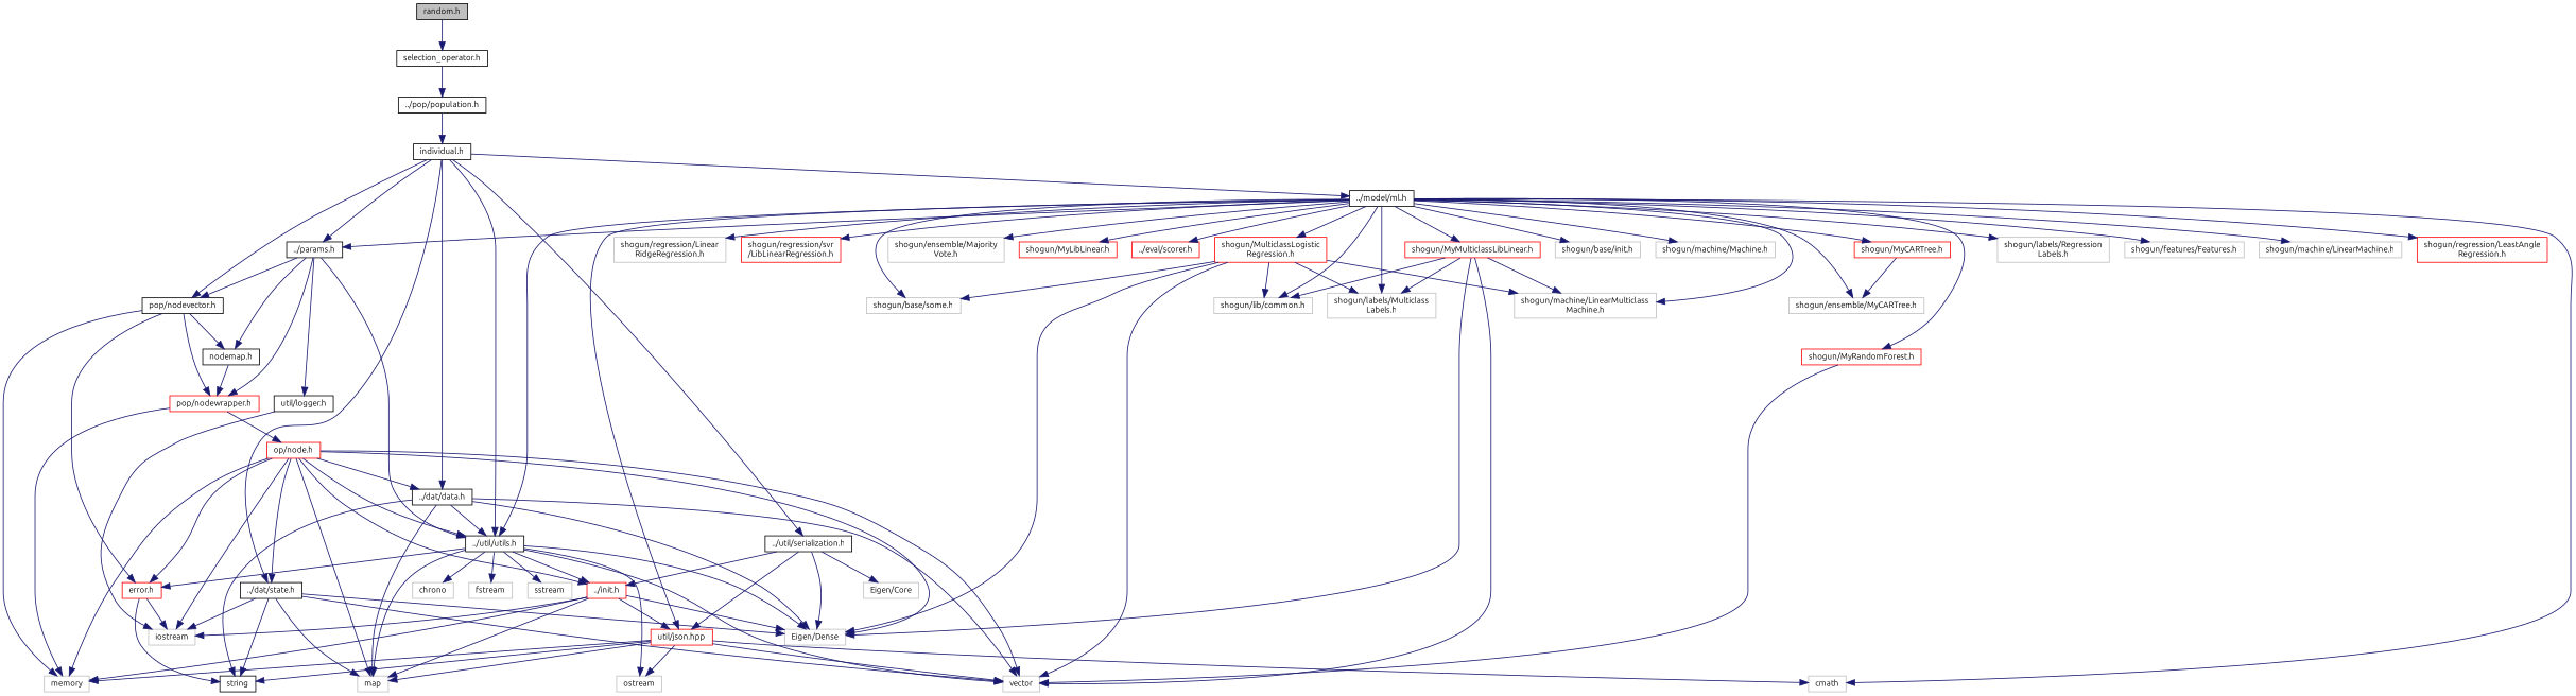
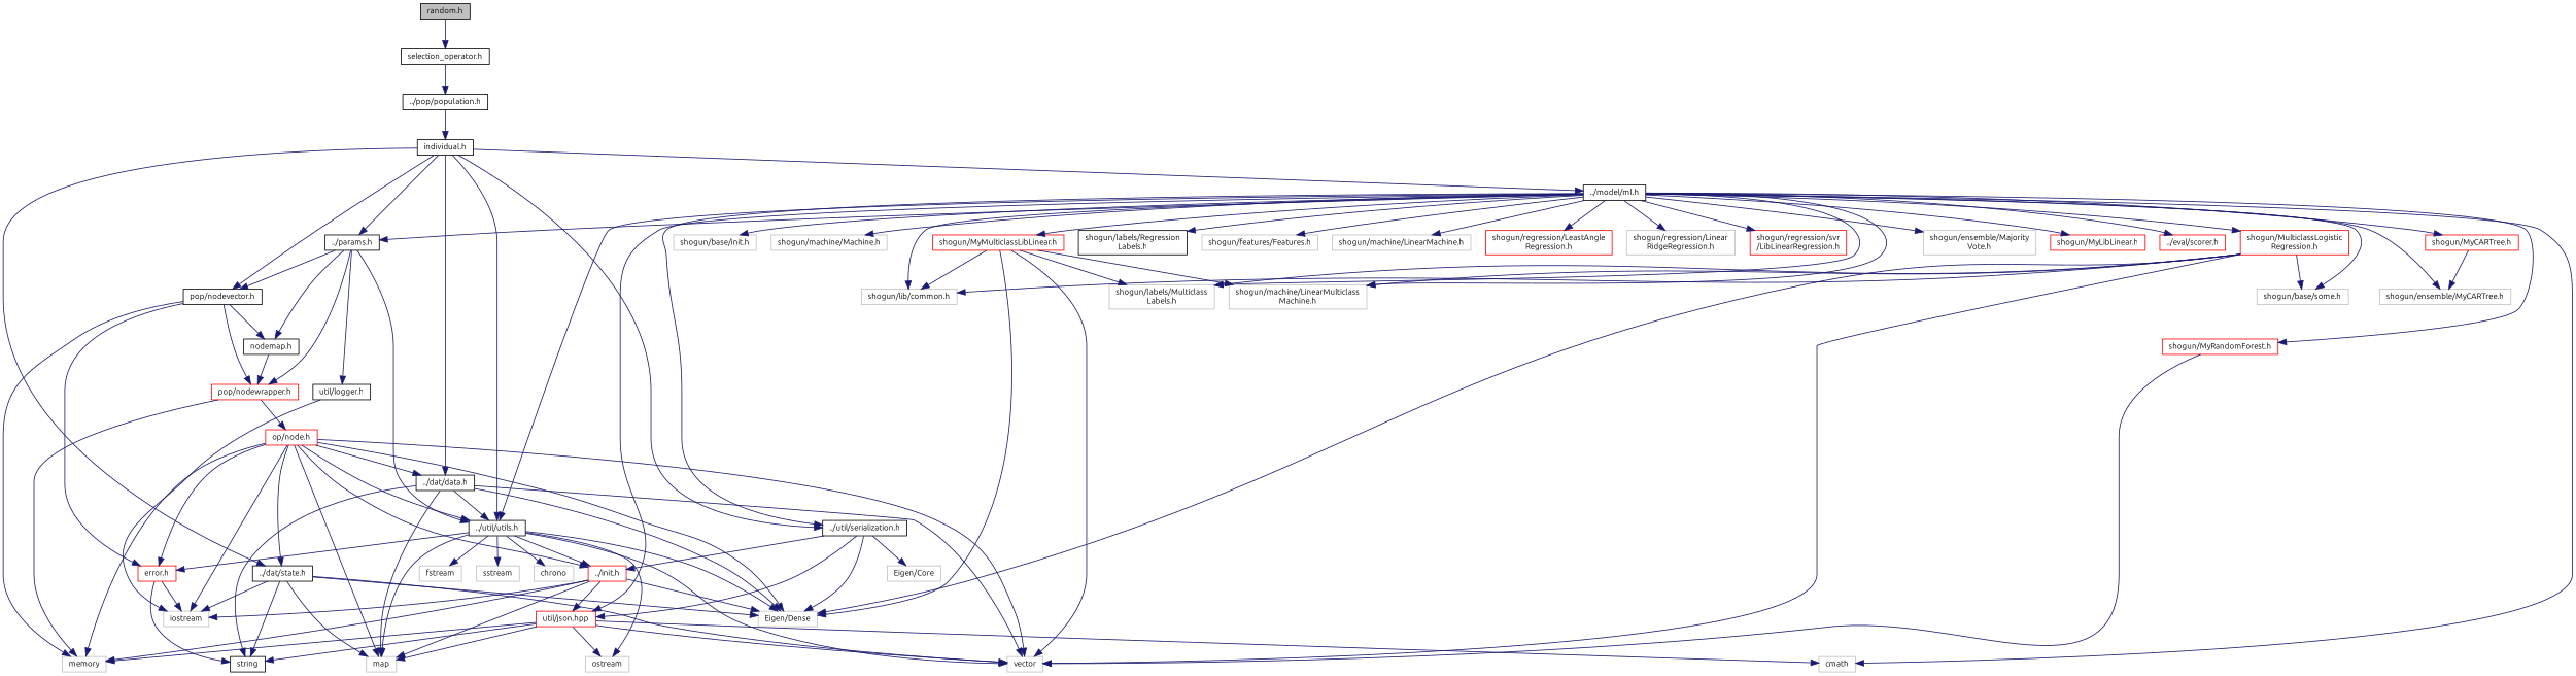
  digraph {
    fontname=Ubuntu
    node [color=grey75 fillcolor=white fontname=Ubuntu fontsize=10 shape=record style=filled]
    edge [color=midnightblue fontname=Ubuntu fontsize=10 labelfontname=Helvetica labelfontsize=10 style=solid]
    n1 [color=black fillcolor=grey75 fontcolor=black height=0.2 label="random.h" width=0.4]
    n2 [color=black height=0.2 label="selection_operator.h" width=0.4]
    n3 [color=black height=0.2 label="../pop/population.h" width=0.4]
    n4 [color=black height=0.2 label="individual.h" width=0.4]
    n5 [color=black height=0.2 label="../dat/state.h" width=0.4]
    n6 [color=black height=0.2 label="../dat/data.h" width=0.4]
    n7 [color=black height=0.2 label="../util/utils.h" width=0.4]
    n8 [color=black height=0.2 label="../params.h" width=0.4]
    n9 [color=black height=0.2 label="pop/nodevector.h" width=0.4]
    n10 [color=black height=0.2 label="../model/ml.h" width=0.4]
    n11 [color=black height=0.2 label="../util/serialization.h" width=0.4]
    n12 [color=black height=0.2 label=string width=0.4]
    n13 [height=0.2 label="Eigen/Dense" width=0.4]
    n14 [height=0.2 label=vector width=0.4]
    n15 [height=0.2 label=map width=0.4]
    n16 [height=0.2 label=iostream width=0.4]
    n17 [height=0.2 label=fstream width=0.4]
    n18 [height=0.2 label=sstream width=0.4]
    n19 [height=0.2 label=chrono width=0.4]
    n20 [height=0.2 label=ostream width=0.4]
    n21 [color=red height=0.2 label="../init.h" width=0.4]
    n22 [color=red height=0.2 label="error.h" width=0.4]
    n23 [color=red height=0.2 label="pop/nodewrapper.h" width=0.4]
    n24 [color=black height=0.2 label="nodemap.h" width=0.4]
    n25 [color=black height=0.2 label="util/logger.h" width=0.4]
    n26 [height=0.2 label=memory width=0.4]
    n27 [color=red height=0.2 label="util/json.hpp" width=0.4]
    n28 [height=0.2 label=cmath width=0.4]
    n29 [height=0.2 label="shogun/base/some.h" width=0.4]
    n30 [height=0.2 label="shogun/base/init.h" width=0.4]
    n31 [height=0.2 label="shogun/machine/Machine.h" width=0.4]
    n32 [height=0.2 label="shogun/lib/common.h" width=0.4]
-   n33 [height=0.2 label="shogun/labels/Regression\lLabels.h" width=0.4]
+   n33 [color=black height=0.2 label="shogun/labels/Regression\lLabels.h" width=0.4]
    n34 [height=0.2 label="shogun/labels/Multiclass\lLabels.h" width=0.4]
    n35 [height=0.2 label="shogun/features/Features.h" width=0.4]
    n36 [height=0.2 label="shogun/machine/LinearMachine.h" width=0.4]
    n37 [color=red height=0.2 label="shogun/regression/LeastAngle\lRegression.h" width=0.4]
    n38 [height=0.2 label="shogun/regression/Linear\lRidgeRegression.h" width=0.4]
    n39 [color=red height=0.2 label="shogun/regression/svr\l/LibLinearRegression.h" width=0.4]
    n40 [height=0.2 label="shogun/ensemble/MyCARTree.h" width=0.4]
    n41 [height=0.2 label="shogun/ensemble/Majority\lVote.h" width=0.4]
    n42 [height=0.2 label="shogun/machine/LinearMulticlass\lMachine.h" width=0.4]
    n43 [color=red height=0.2 label="shogun/MyCARTree.h" width=0.4]
    n44 [color=red height=0.2 label="shogun/MulticlassLogistic\lRegression.h" width=0.4]
    n45 [color=red height=0.2 label="shogun/MyMulticlassLibLinear.h" width=0.4]
    n46 [color=red height=0.2 label="shogun/MyLibLinear.h" width=0.4]
    n47 [color=red height=0.2 label="shogun/MyRandomForest.h" width=0.4]
    n48 [color=red height=0.2 label="../eval/scorer.h" width=0.4]
    n49 [height=0.2 label="Eigen/Core" width=0.4]
    n50 [color=red height=0.2 label="op/node.h" width=0.4]
    n1 -> n2
    n2 -> n3
    n3 -> n4
    n4 -> n5
    n4 -> n6
    n4 -> n7
    n4 -> n8
    n4 -> n9
    n4 -> n10
    n4 -> n11
    n5 -> n12
    n5 -> n13
    n5 -> n14
    n5 -> n15
    n5 -> n16
    n6 -> n7
    n6 -> n12
    n6 -> n13
    n6 -> n14
    n6 -> n15
    n7 -> n13
    n7 -> n14
    n7 -> n15
    n7 -> n17
    n7 -> n18
    n7 -> n19
    n7 -> n20
    n7 -> n21
    n7 -> n22
    n8 -> n7
    n8 -> n9
    n8 -> n23
    n8 -> n24
    n8 -> n25
    n9 -> n22
    n9 -> n23
    n9 -> n24
    n9 -> n26
    n10 -> n7
    n10 -> n8
+   n10 -> n11
    n10 -> n27
    n10 -> n28
    n10 -> n29
    n10 -> n30
    n10 -> n31
    n10 -> n32
    n10 -> n33
    n10 -> n34
    n10 -> n35
    n10 -> n36
    n10 -> n37
    n10 -> n38
    n10 -> n39
    n10 -> n40
    n10 -> n41
    n10 -> n42
    n10 -> n43
    n10 -> n44
    n10 -> n45
    n10 -> n46
    n10 -> n47
    n10 -> n48
    n11 -> n13
    n11 -> n21
    n11 -> n27
    n11 -> n49
    n21 -> n13
    n21 -> n15
    n21 -> n16
    n21 -> n26
    n21 -> n27
    n22 -> n12
    n22 -> n16
    n23 -> n26
    n23 -> n50
    n24 -> n23
    n25 -> n16
    n27 -> n12
    n27 -> n14
    n27 -> n15
    n27 -> n20
    n27 -> n26
    n27 -> n28
    n43 -> n40
    n44 -> n13
    n44 -> n14
    n44 -> n29
    n44 -> n32
    n44 -> n34
    n44 -> n42
    n45 -> n13
    n45 -> n14
    n45 -> n32
    n45 -> n34
    n45 -> n42
    n47 -> n14
    n50 -> n5
    n50 -> n6
    n50 -> n7
    n50 -> n13
    n50 -> n14
    n50 -> n15
    n50 -> n16
    n50 -> n21
    n50 -> n22
    n50 -> n26
  }
